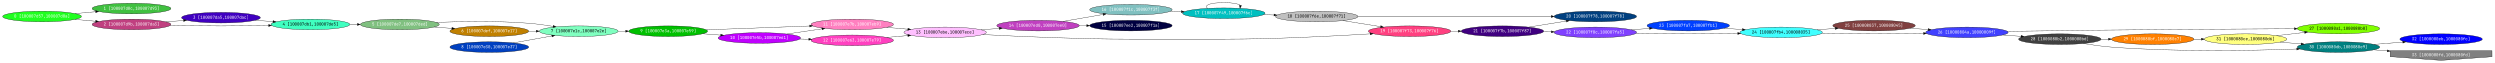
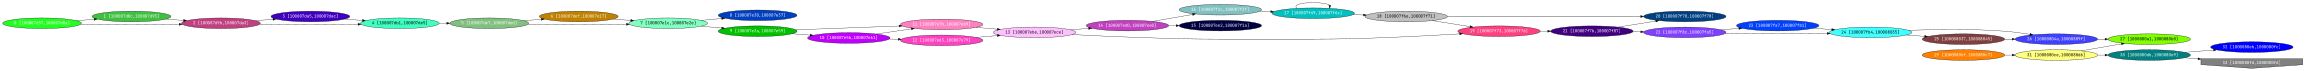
  digraph {
    fontname="JetBrains Mono"
    rankdir=LR
    node [fontcolor="#ffffff" fontname="JetBrains Mono" shape=oval style=filled]
    edge [fontname="JetBrains Mono"]
    n1 [fillcolor="#20FF20" label="0 [100007d57,100007d8a]"]
    n2 [fillcolor="#40C040" label="1 [100007d8c,100007d93]"]
    n3 [fillcolor="#C04080" label="2 [100007d9b,100007da3]"]
    n4 [fillcolor="#4000C0" label="3 [100007da5,100007dac]"]
    n5 [fillcolor="#40FFC0" fontcolor="#000000" label="4 [100007db1,100007de5]"]
    n6 [fillcolor="#80C080" label="5 [100007de7,100007ded]"]
    n7 [fillcolor="#C08000" label="6 [100007def,100007e17]"]
    n8 [fillcolor="#80FFC0" fontcolor="#000000" label="7 [100007e1c,100007e2e]"]
    n9 [fillcolor="#0040C0" label="8 [100007e30,100007e37]"]
    n10 [fillcolor="#00C000" label="9 [100007e3a,100007e59]"]
    n11 [fillcolor="#C000FF" label="10 [100007e5b,100007e61]"]
    n12 [fillcolor="#FF80C0" label="11 [100007e7b,100007eb9]"]
    n13 [fillcolor="#FF40C0" label="12 [100007e63,100007e79]"]
    n14 [fillcolor="#FFC0FF" fontcolor="#000000" label="13 [100007ebe,100007ece]"]
    n15 [fillcolor="#C040C0" label="14 [100007ed0,100007ee0]"]
    n16 [fillcolor="#FF4080" label="19 [100007f73,100007f76]"]
    n17 [fillcolor="#000040" label="15 [100007ee2,100007f1a]"]
    n18 [fillcolor="#80C0C0" label="16 [100007f1c,100007f3f]"]
    n19 [fillcolor="#00C0C0" label="17 [100007f49,100007f6c]"]
    n20 [fillcolor="#8040FF" label="22 [100007f8c,100007fa5]"]
    n21 [fillcolor="#0040FF" label="23 [100007fa7,100007fb1]"]
    n22 [fillcolor="#40FFFF" fontcolor="#000000" label="24 [100007fb4,100008035]"]
    n23 [fillcolor="#C0C0C0" fontcolor="#000000" label="18 [100007f6e,100007f71]"]
    n24 [fillcolor="#004080" label="20 [100007f78,100007f78]"]
    n25 [fillcolor="#400080" label="21 [100007f7b,100007f87]"]
    n26 [fillcolor="#804040" label="25 [100008037,100008045]"]
    n27 [fillcolor="#4040FF" label="26 [10000804a,10000809f]"]
    n28 [fillcolor="#80FF00" fontcolor="#000000" label="27 [1000080a1,1000080b0]"]
-   n29 [fillcolor="#404040" label="28 [1000080b2,1000080bd]"]
    n30 [fillcolor="#FF8000" label="29 [1000080bf,1000080c7]"]
    n31 [fillcolor="#008080" label="30 [1000080db,1000080e9]"]
    n32 [fillcolor="#FFFF80" fontcolor="#000000" label="31 [1000080ce,1000080d6]"]
    n33 [fillcolor="#0000FF" label="32 [1000080eb,1000080fc]"]
    n34 [fillcolor="#808080" label="33 [1000080fd,1000080fd]" shape=invhouse]
    n1 -> n2
    n1 -> n3
+   n2 -> n3
    n3 -> n4
    n3 -> n5
    n4 -> n5
    n5 -> n6
    n6 -> n7
    n6 -> n8
    n7 -> n8
-   n9 -> n8
+   n8 -> n9
    n8 -> n10
    n10 -> n11
    n10 -> n12
    n11 -> n12
    n11 -> n13
    n12 -> n14
    n13 -> n14
    n14 -> n15
    n14 -> n16
    n15 -> n17
    n15 -> n18
    n16 -> n25
    n18 -> n19
    n19 -> n19
    n19 -> n23
    n20 -> n21
    n20 -> n22
    n21 -> n22
    n22 -> n26
    n22 -> n27
    n23 -> n16
    n23 -> n24
    n25 -> n20
    n25 -> n24
    n26 -> n27
    n27 -> n28
-   n27 -> n29
-   n29 -> n30
-   n29 -> n31
    n30 -> n32
    n31 -> n33
    n31 -> n34
    n32 -> n28
    n32 -> n31
  }
